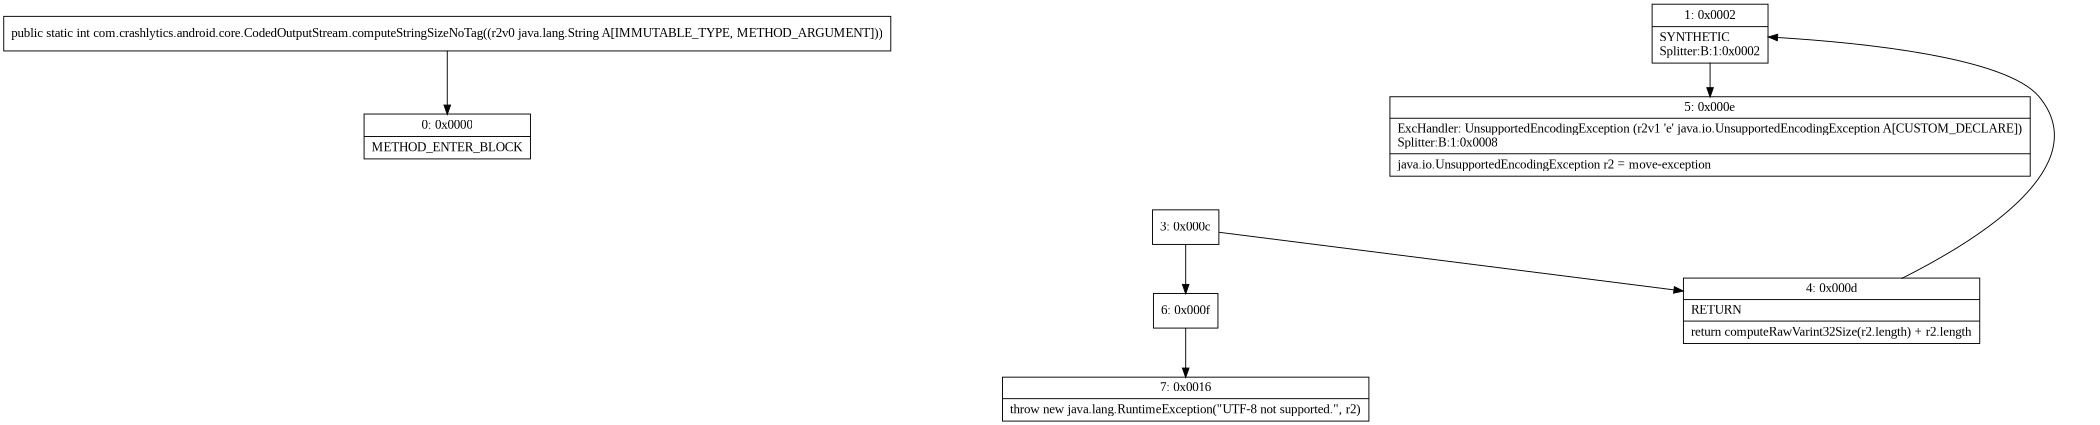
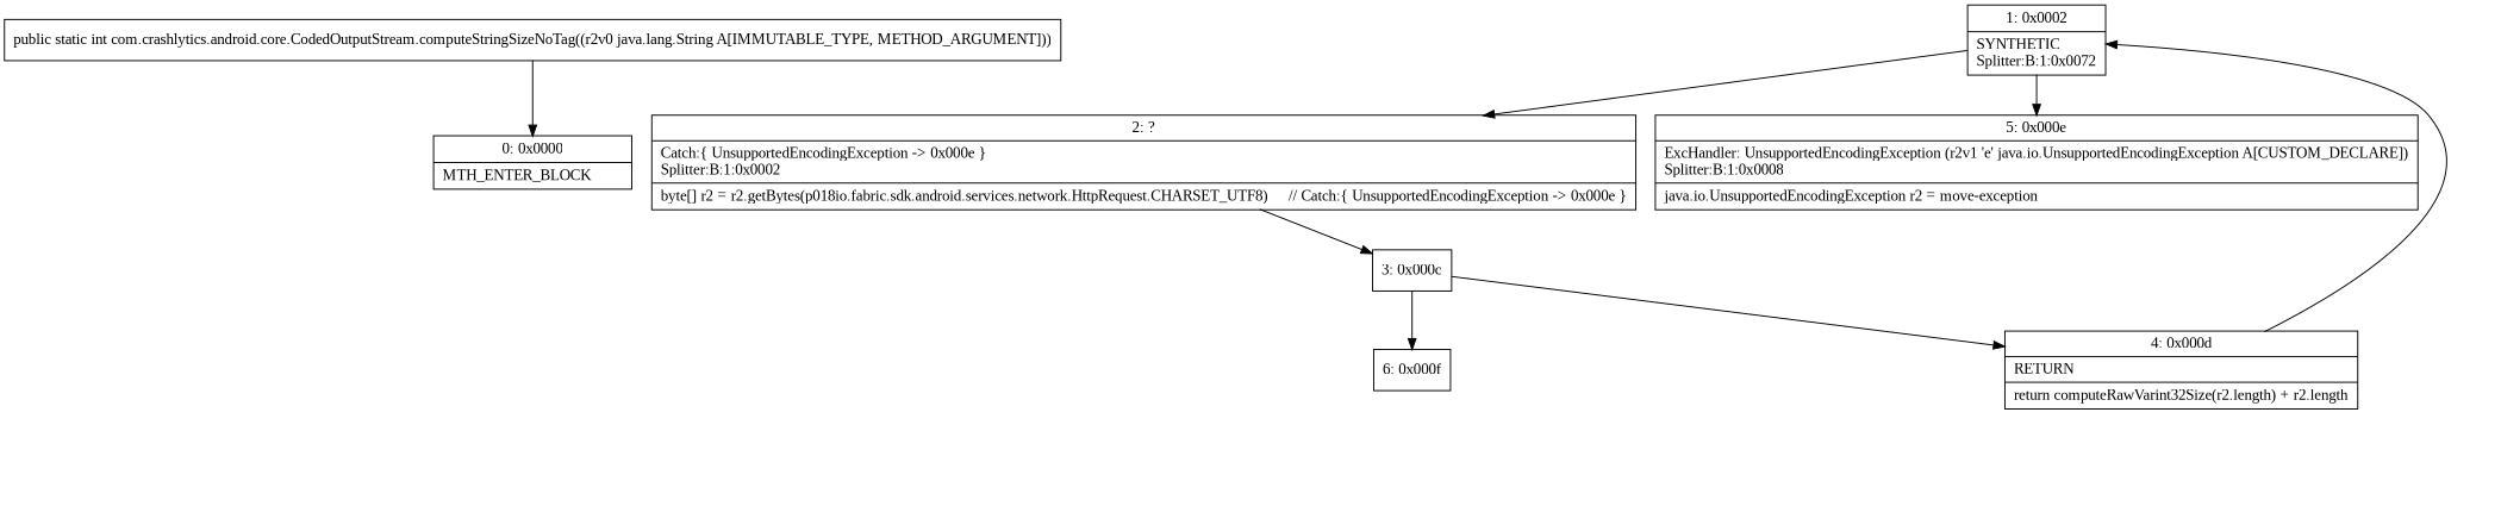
  digraph {
    fontname="Liberation Serif"
    node [fontname="Liberation Serif" shape=record]
    edge [fontname="Liberation Serif"]
-   n1 [label="{0\:\ 0x0000|METHOD_ENTER_BLOCK\l}"]
-   n2 [label="{1\:\ 0x0002|SYNTHETIC\lSplitter:B:1:0x0002\l}"]
+   n1 [label="{0\:\ 0x0000|MTH_ENTER_BLOCK\l}"]
+   n2 [label="{1\:\ 0x0002|SYNTHETIC\lSplitter:B:1:0x0072\l}"]
+   n3 [label="{2\:\ ?|Catch:\{ UnsupportedEncodingException \-\> 0x000e \}\lSplitter:B:1:0x0002\l|byte[] r2 = r2.getBytes(p018io.fabric.sdk.android.services.network.HttpRequest.CHARSET_UTF8)     \/\/ Catch:\{ UnsupportedEncodingException \-\> 0x000e \}\l}"]
    n4 [label="{5\:\ 0x000e|ExcHandler: UnsupportedEncodingException (r2v1 'e' java.io.UnsupportedEncodingException A[CUSTOM_DECLARE])\lSplitter:B:1:0x0008\l|java.io.UnsupportedEncodingException r2 = move\-exception\l}"]
    n5 [label="{3\:\ 0x000c}"]
    n6 [label="{4\:\ 0x000d|RETURN\l|return computeRawVarint32Size(r2.length) + r2.length\l}"]
    n7 [label="{6\:\ 0x000f}"]
-   n8 [label="{7\:\ 0x0016|throw new java.lang.RuntimeException(\"UTF\-8 not supported.\", r2)\l}"]
    n9 [label="{public static int com.crashlytics.android.core.CodedOutputStream.computeStringSizeNoTag((r2v0 java.lang.String A[IMMUTABLE_TYPE, METHOD_ARGUMENT])) }"]
+   n2 -> n3
    n2 -> n4
+   n3 -> n5
    n5 -> n6
    n5 -> n7
    n6 -> n2
-   n7 -> n8
    n9 -> n1
  }
